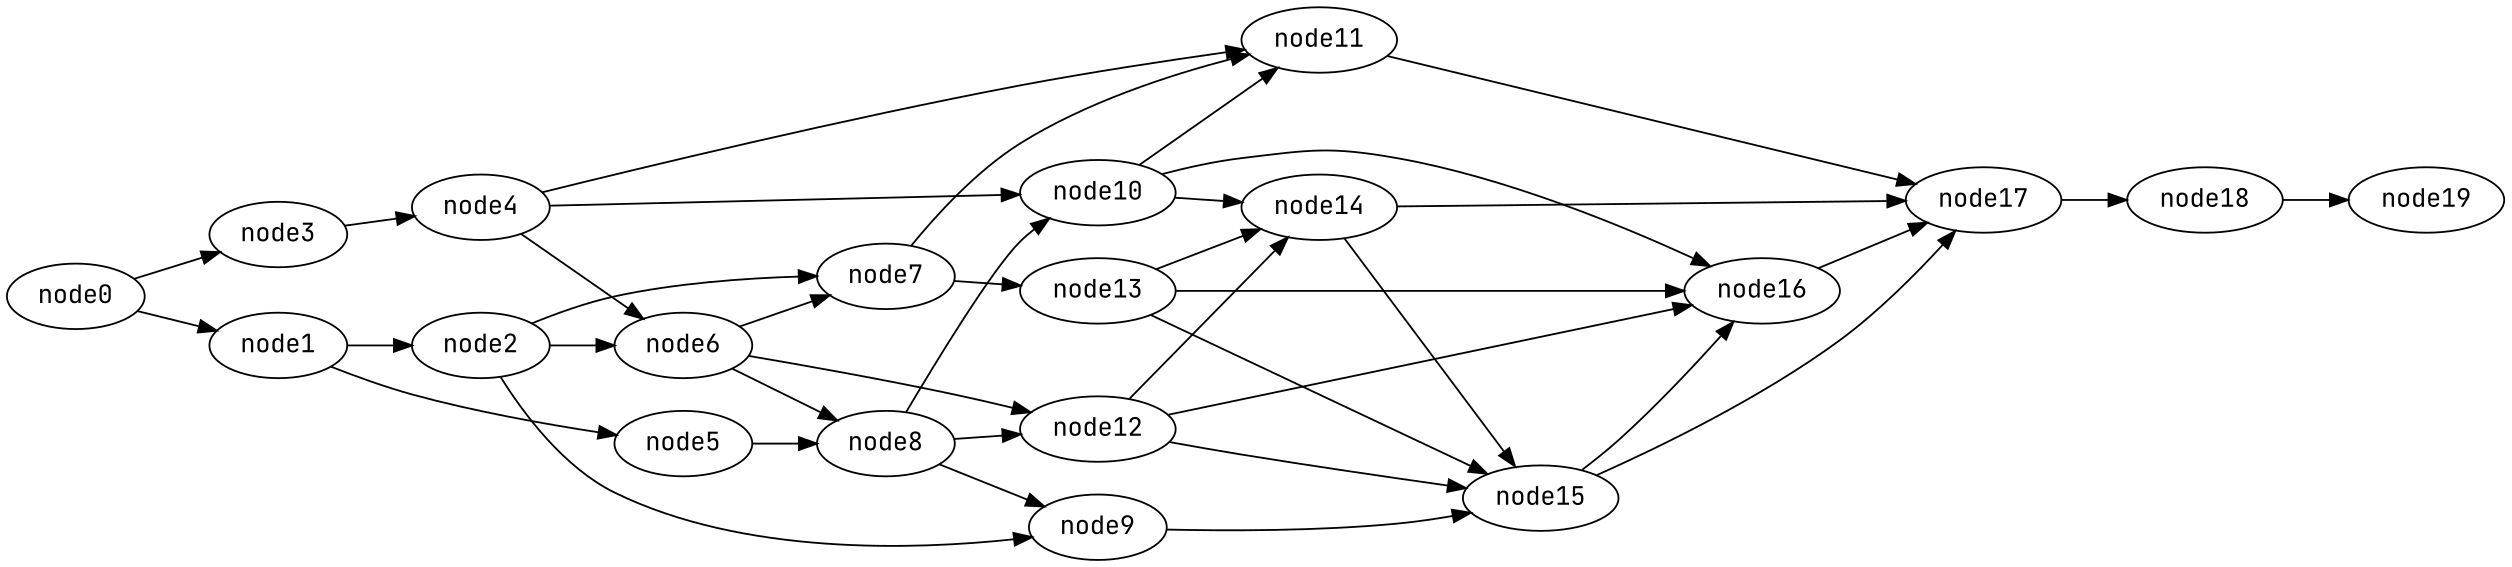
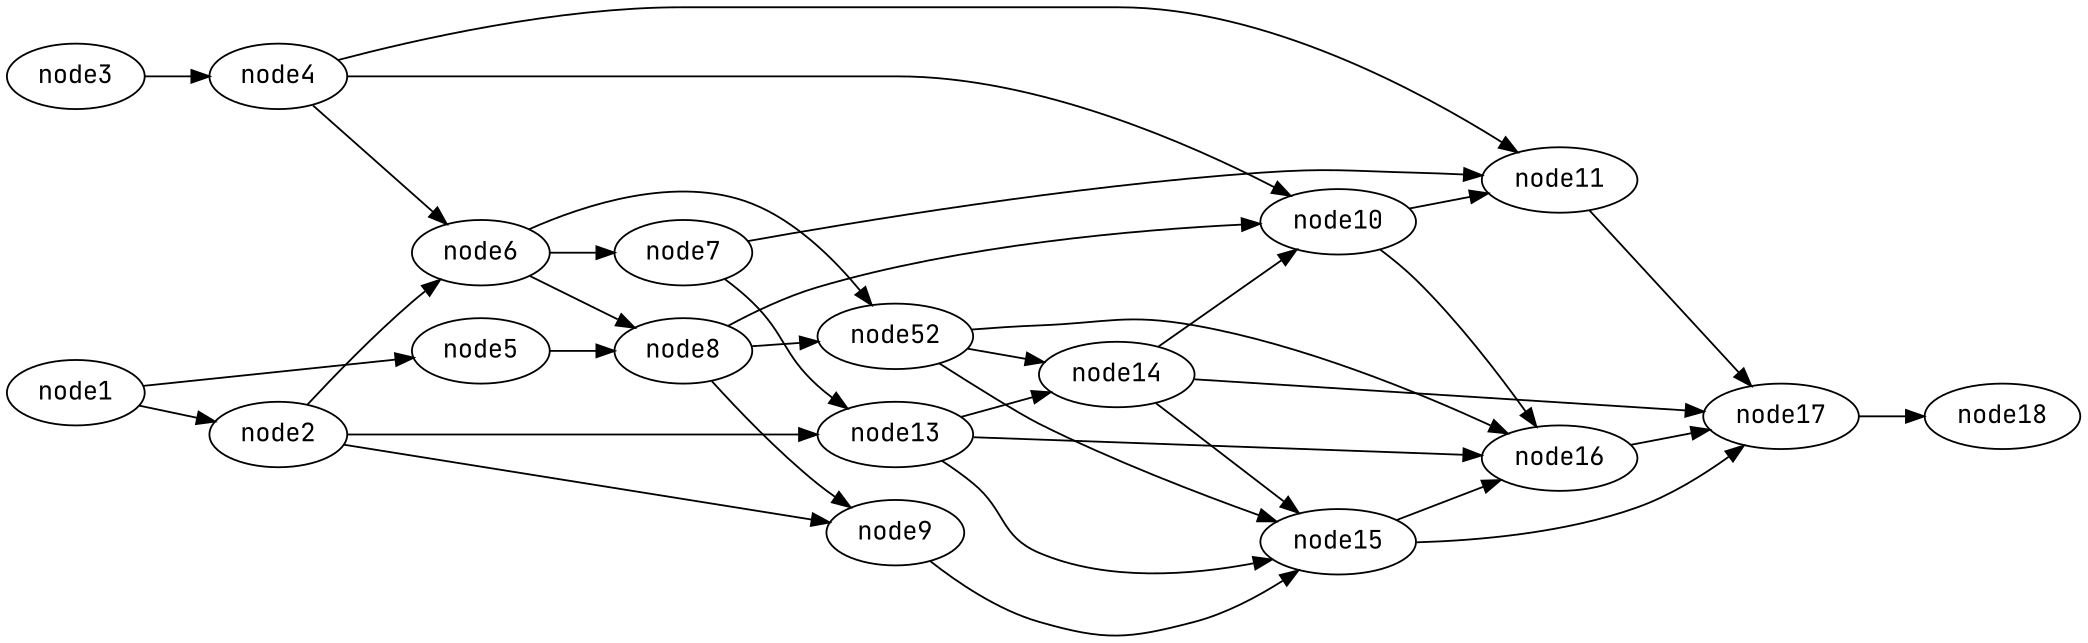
  digraph {
    fontname="JetBrains Mono"
    rankdir=LR
    node [fontname="JetBrains Mono"]
    edge [fontname="JetBrains Mono"]
    node18
-   node19
    node17
    node16
    node15
    node14
    node13
-   node12
+   node12 [label=node52]
    node11
    node10
    node9
    node8
    node7
    node6
    node5
    node4
    node3
    node2
    node1
-   node0
-   node18 -> node19
    node17 -> node18
    node16 -> node17
    node15 -> node17
    node15 -> node16
    node14 -> node17
    node14 -> node15
    node13 -> node16
    node13 -> node15
    node13 -> node14
    node12 -> node16
    node12 -> node15
    node12 -> node14
    node11 -> node17
    node10 -> node16
-   node10 -> node14
+   node14 -> node10
    node10 -> node11
    node9 -> node15
    node8 -> node12
    node8 -> node10
    node8 -> node9
    node7 -> node13
    node7 -> node11
    node6 -> node12
    node6 -> node8
    node6 -> node7
    node5 -> node8
    node4 -> node11
    node4 -> node10
    node4 -> node6
    node3 -> node4
-   node2 -> node7
+   node2 -> node13
    node2 -> node9
    node2 -> node6
    node1 -> node5
    node1 -> node2
-   node0 -> node3
-   node0 -> node1
  }
